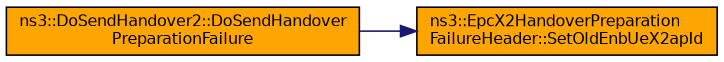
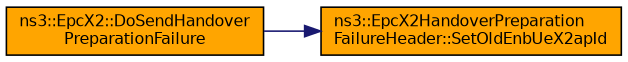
  digraph {
    rankdir=RL
    node [color=black fillcolor=orange fontname=Helvetica fontsize=10 shape=record style=filled]
    n1 [fontcolor=black height=0.2 label="ns3::EpcX2HandoverPreparation\lFailureHeader::SetOldEnbUeX2apId" width=0.4]
-   n2 [height=0.2 label="ns3::DoSendHandover2::DoSendHandover\lPreparationFailure" width=0.4]
+   n2 [height=0.2 label="ns3::EpcX2::DoSendHandover\lPreparationFailure" width=0.4]
    n1 -> n2 [color=midnightblue dir=back fontname=Helvetica fontsize=10 labelfontname=Helvetica labelfontsize=10 style=solid]
  }
